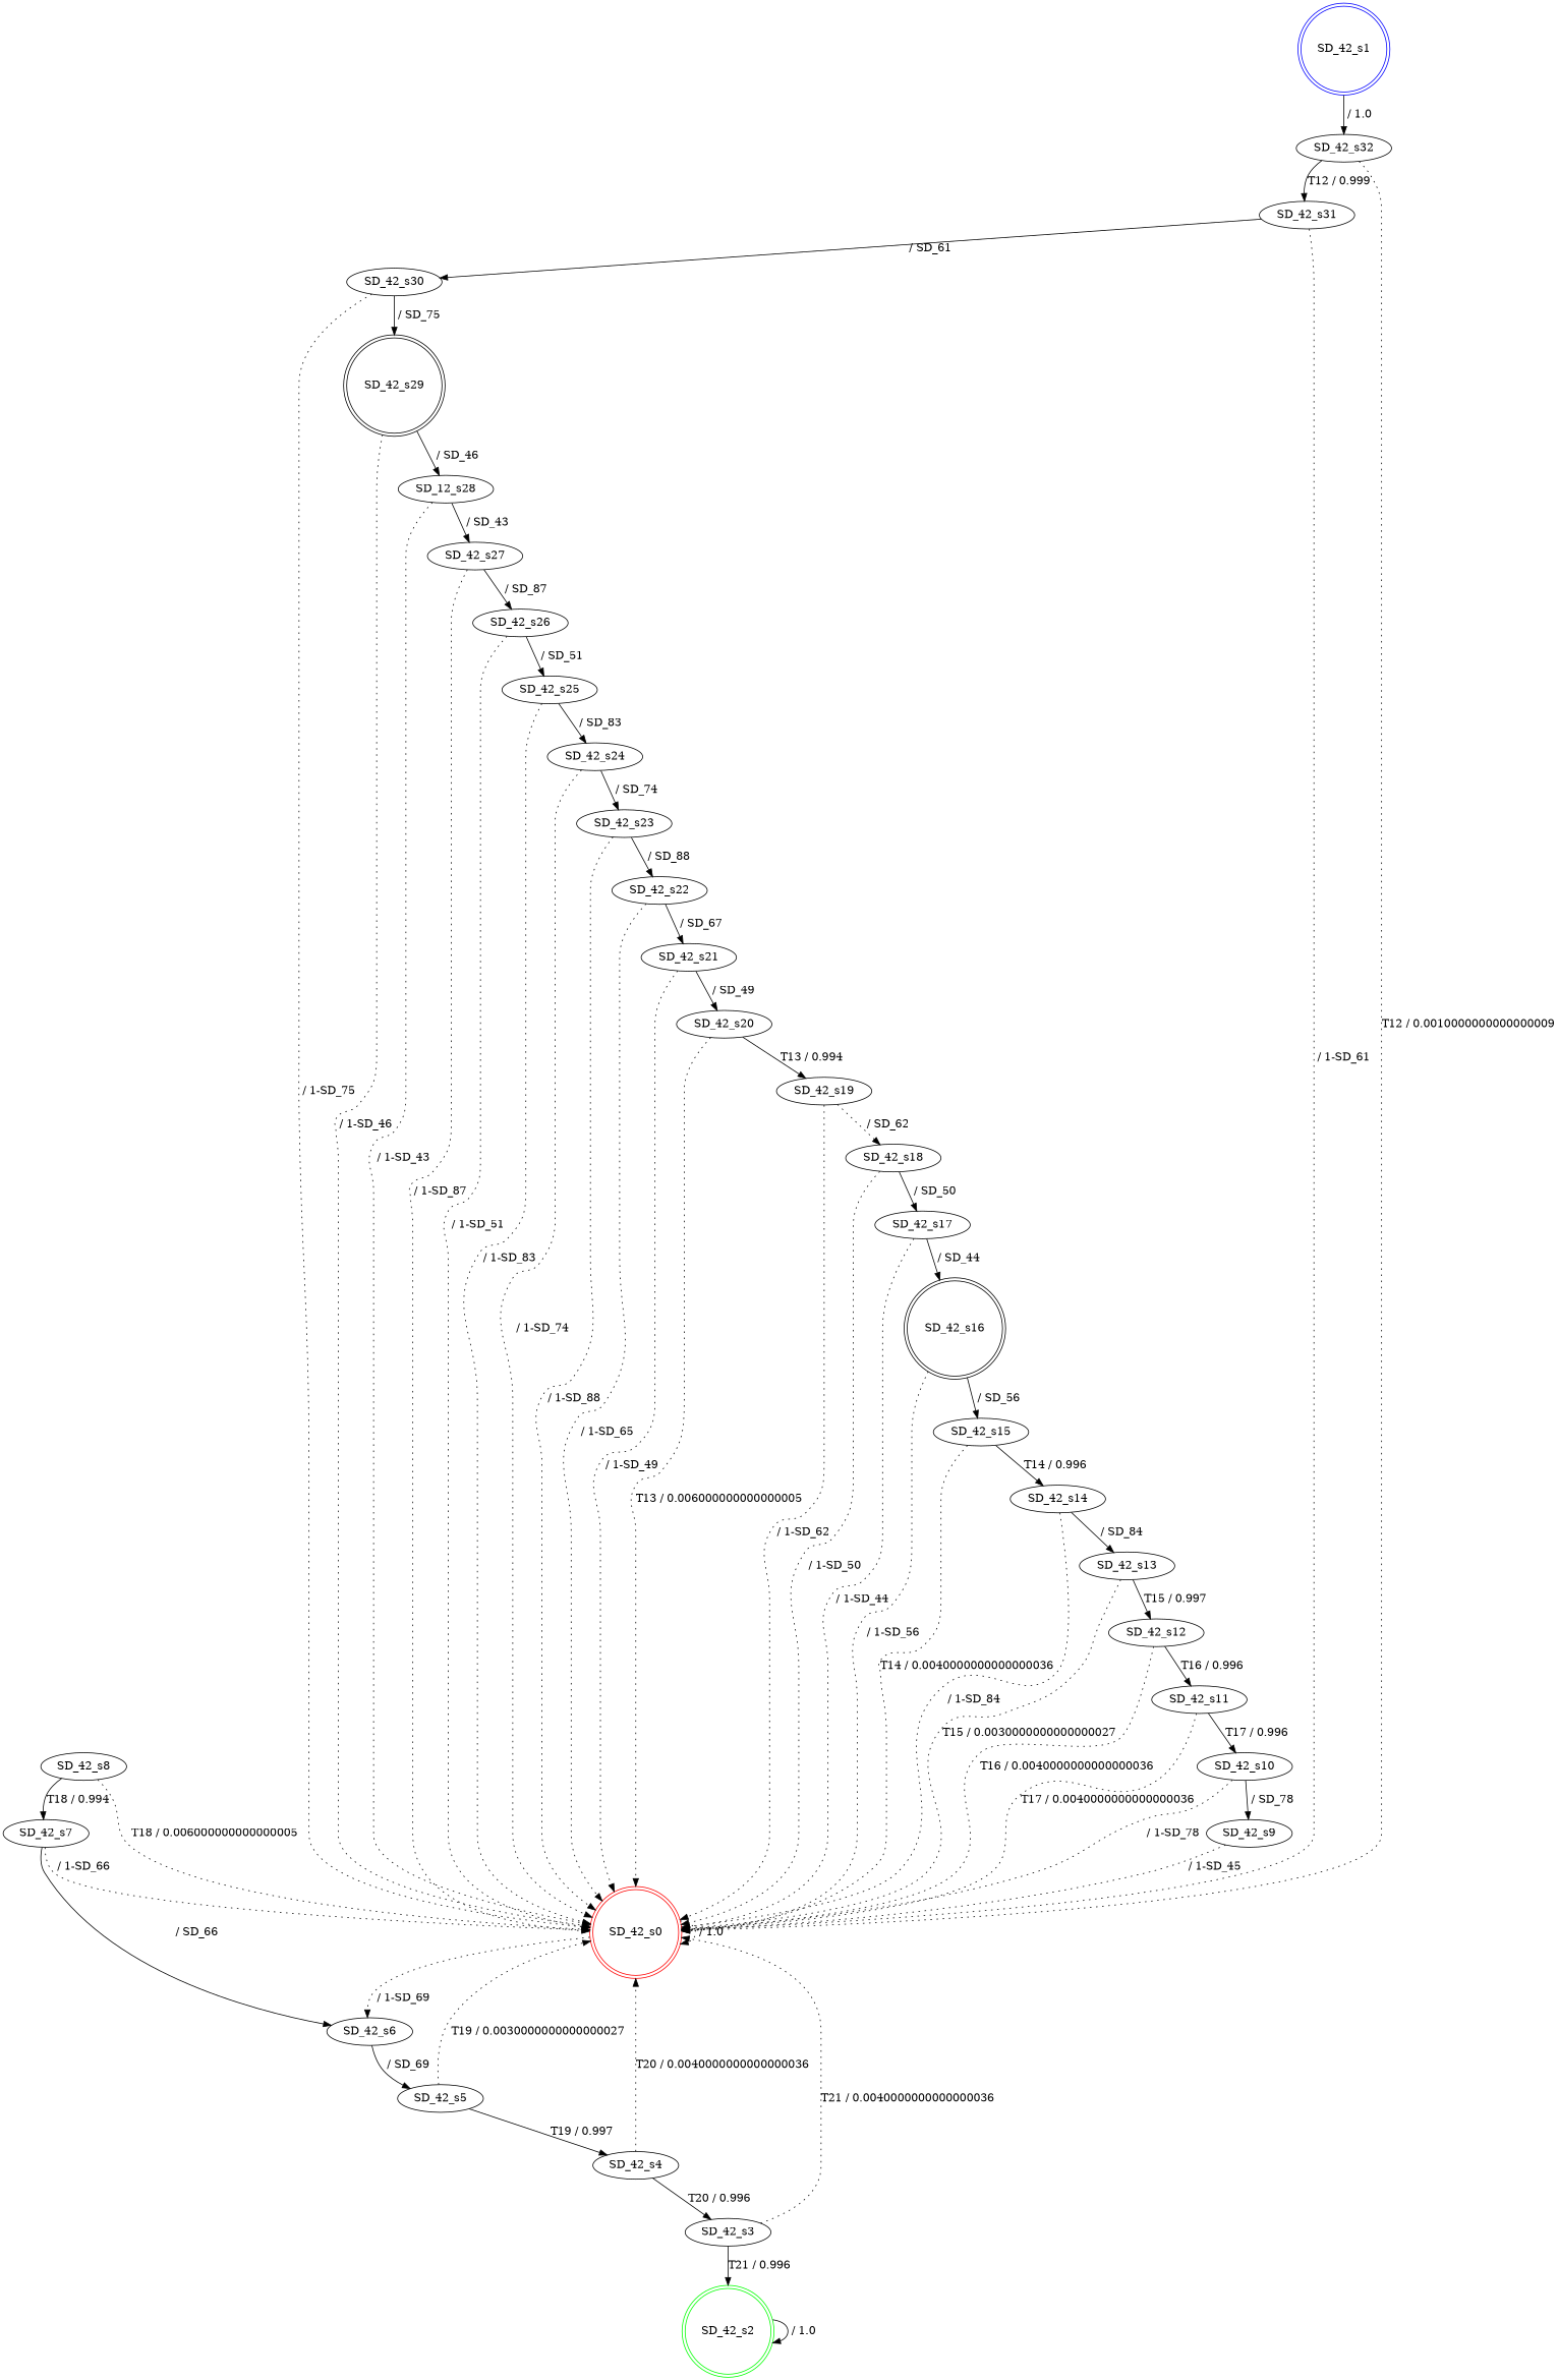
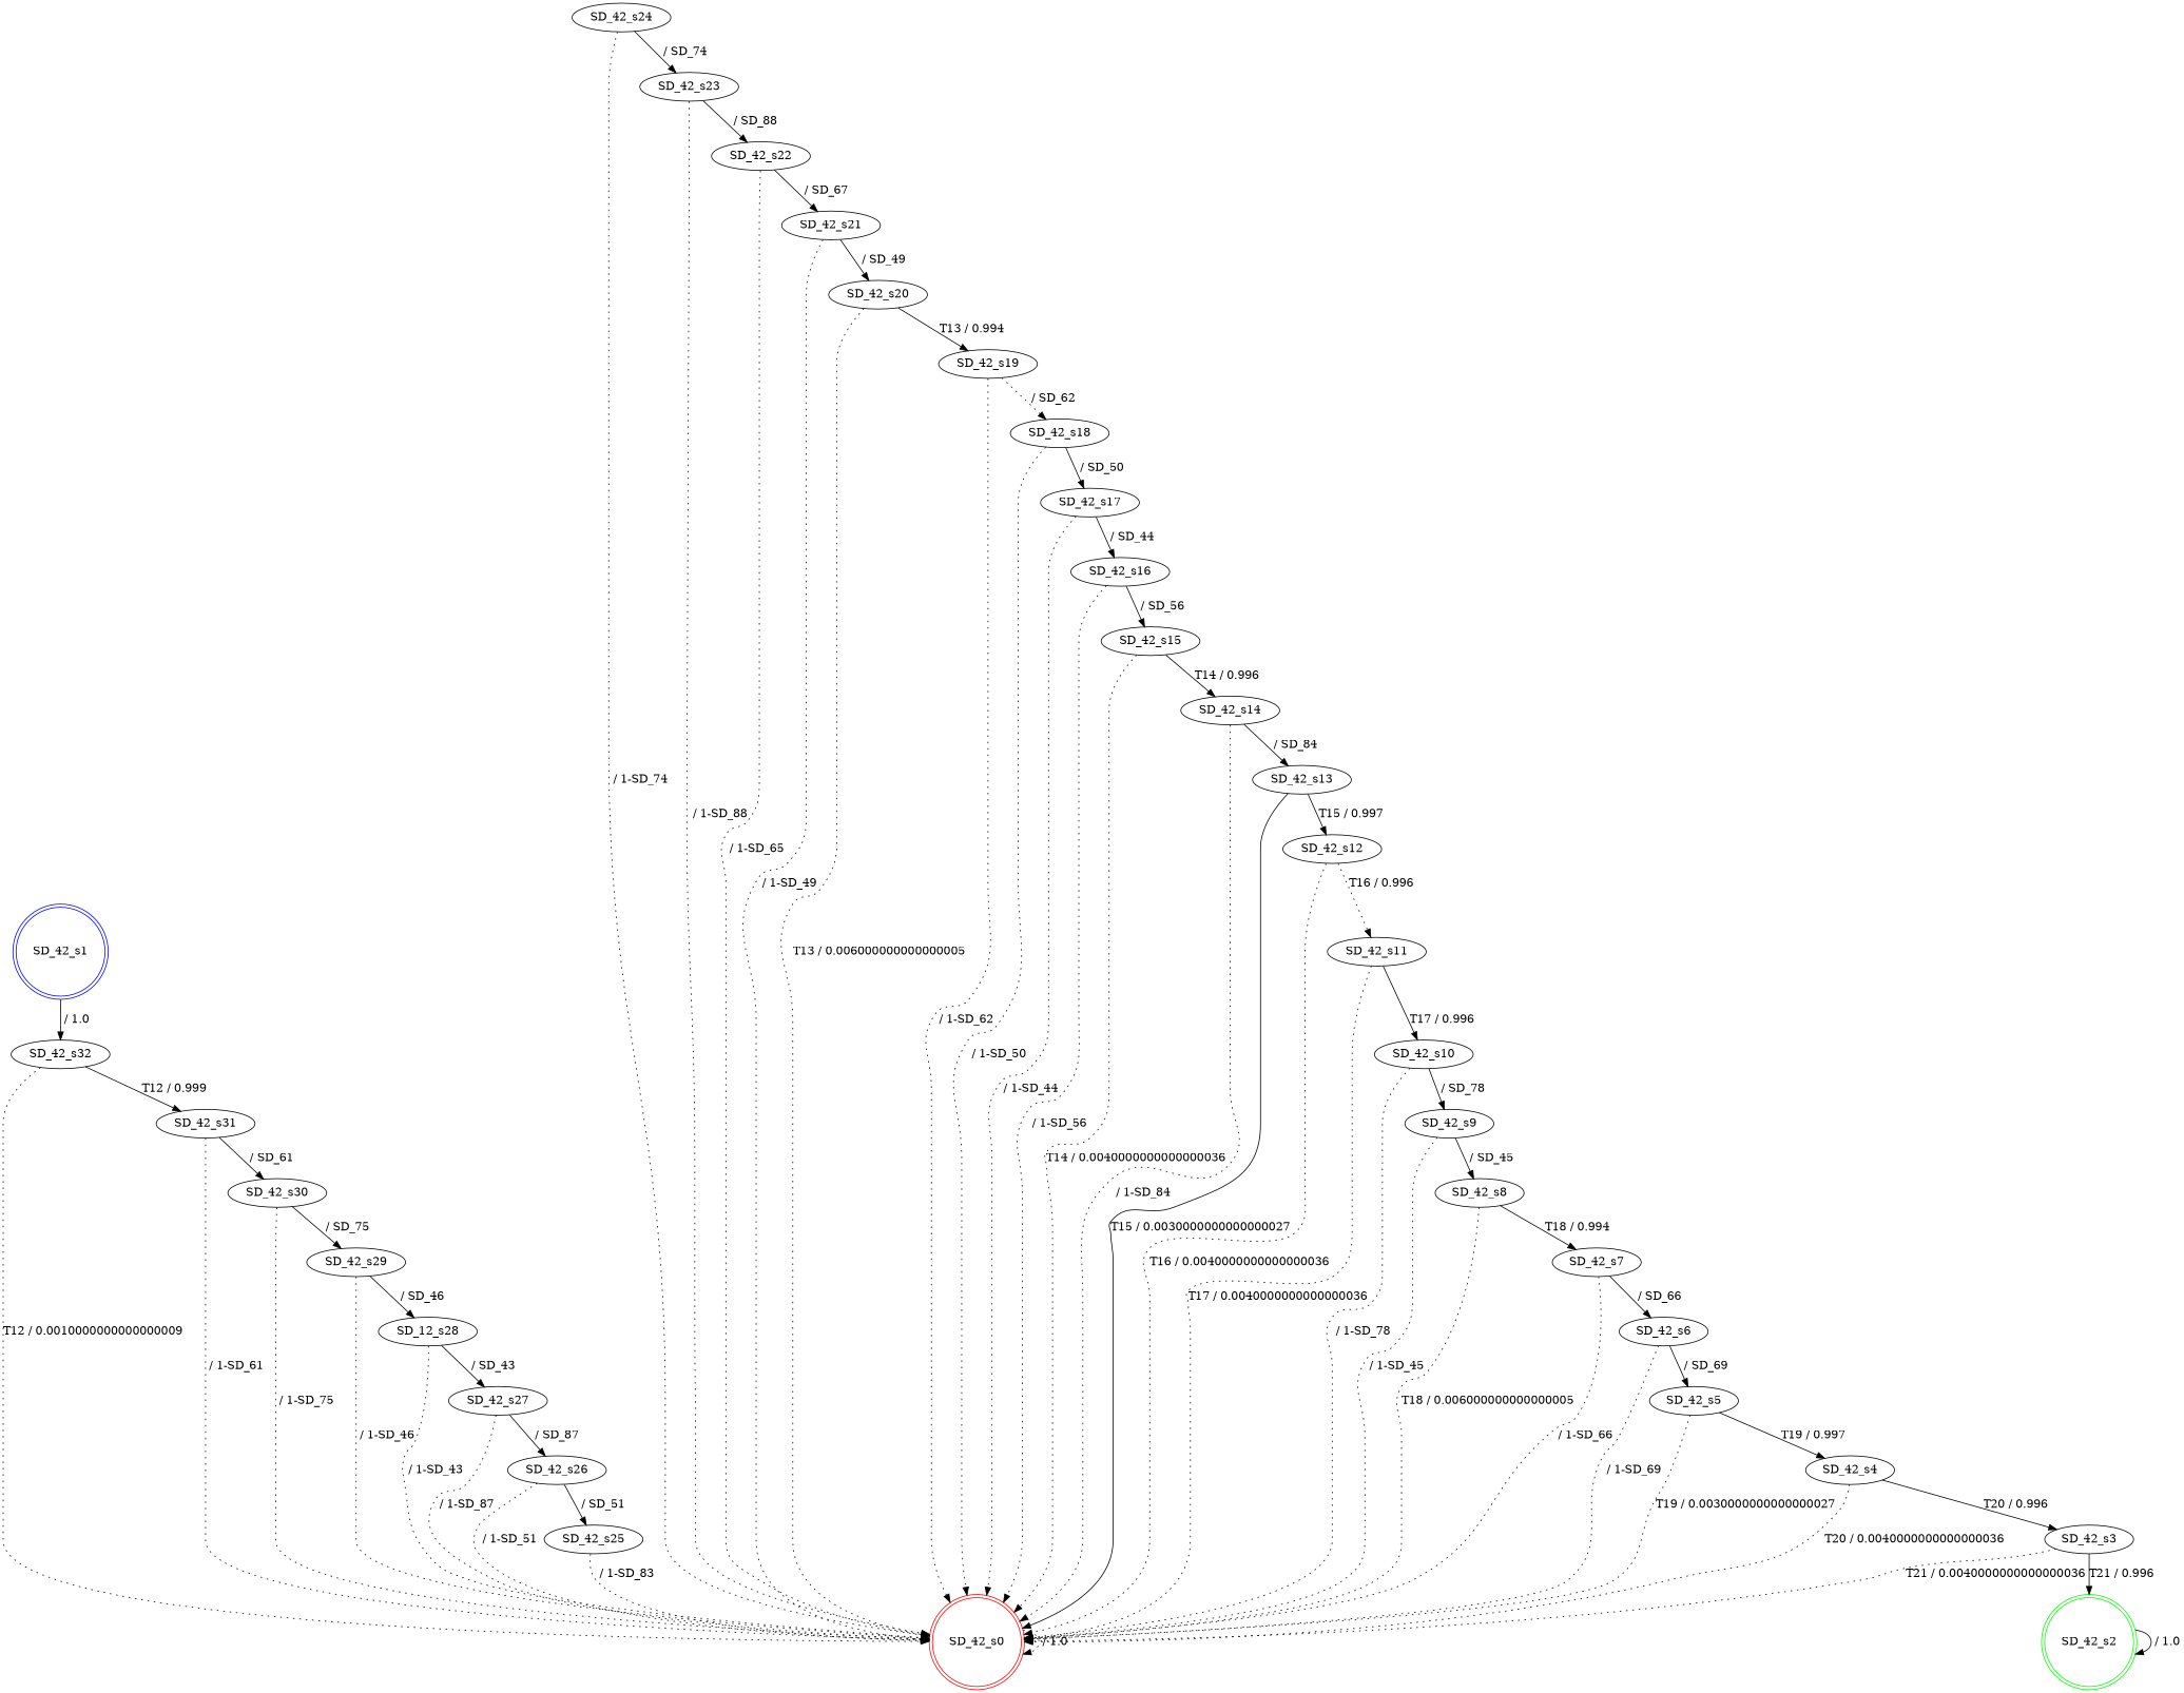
  digraph {
    edge [style=dotted]
    n1 [color=red label=SD_42_s0 shape=doublecircle]
    n2 [color=blue label=SD_42_s1 shape=doublecircle]
    n3 [label=SD_42_s32]
    n4 [label=SD_42_s31]
    n5 [color=green label=SD_42_s2 shape=doublecircle]
    n6 [label=SD_42_s3]
    n7 [label=SD_42_s4]
    n8 [label=SD_42_s5]
    n9 [label=SD_42_s6]
    n10 [label=SD_42_s7]
    n11 [label=SD_42_s8]
    n12 [label=SD_42_s9]
    n13 [label=SD_42_s10]
    n14 [label=SD_42_s11]
    n15 [label=SD_42_s12]
    n16 [label=SD_42_s13]
    n17 [label=SD_42_s14]
    n18 [label=SD_42_s15]
-   n19 [label=SD_42_s16 shape=doublecircle]
+   n19 [label=SD_42_s16]
    n20 [label=SD_42_s17]
    n21 [label=SD_42_s18]
    n22 [label=SD_42_s19]
    n23 [label=SD_42_s20]
    n24 [label=SD_42_s21]
    n25 [label=SD_42_s22]
    n26 [label=SD_42_s23]
    n27 [label=SD_42_s24]
    n28 [label=SD_42_s25]
    n29 [label=SD_42_s26]
    n30 [label=SD_42_s27]
    n31 [label=SD_12_s28]
-   n32 [label=SD_42_s29 shape=doublecircle]
+   n32 [label=SD_42_s29]
    n33 [label=SD_42_s30]
    n1 -> n1 [label=" / 1.0"]
    n2 -> n3 [label=" / 1.0" style=""]
    n3 -> n1 [label="T12 / 0.0010000000000000009"]
    n3 -> n4 [label="T12 / 0.999" style=""]
    n4 -> n1 [label=" / 1-SD_61"]
    n4 -> n33 [label=" / SD_61" style=""]
    n5 -> n5 [label=" / 1.0" style=""]
    n6 -> n1 [label="T21 / 0.0040000000000000036"]
    n6 -> n5 [label="T21 / 0.996" style=""]
    n7 -> n1 [label="T20 / 0.0040000000000000036"]
    n7 -> n6 [label="T20 / 0.996" style=""]
    n8 -> n1 [label="T19 / 0.0030000000000000027"]
    n8 -> n7 [label="T19 / 0.997" style=""]
-   n1 -> n9 [label=" / 1-SD_69"]
+   n9 -> n1 [label=" / 1-SD_69"]
    n9 -> n8 [label=" / SD_69" style=""]
    n10 -> n1 [label=" / 1-SD_66"]
    n10 -> n9 [label=" / SD_66" style=""]
    n11 -> n1 [label="T18 / 0.006000000000000005"]
    n11 -> n10 [label="T18 / 0.994" style=""]
    n12 -> n1 [label=" / 1-SD_45"]
+   n12 -> n11 [label=" / SD_45" style=""]
    n13 -> n1 [label=" / 1-SD_78"]
    n13 -> n12 [label=" / SD_78" style=""]
    n14 -> n1 [label="T17 / 0.0040000000000000036"]
    n14 -> n13 [label="T17 / 0.996" style=""]
    n15 -> n1 [label="T16 / 0.0040000000000000036"]
-   n15 -> n14 [label="T16 / 0.996" style=""]
-   n16 -> n1 [label="T15 / 0.0030000000000000027"]
+   n15 -> n14 [label="T16 / 0.996"]
+   n16 -> n1 [label="T15 / 0.0030000000000000027" style=solid]
    n16 -> n15 [label="T15 / 0.997" style=""]
    n17 -> n1 [label=" / 1-SD_84"]
    n17 -> n16 [label=" / SD_84" style=""]
    n18 -> n1 [label="T14 / 0.0040000000000000036"]
    n18 -> n17 [label="T14 / 0.996" style=""]
    n19 -> n1 [label=" / 1-SD_56"]
    n19 -> n18 [label=" / SD_56" style=""]
    n20 -> n1 [label=" / 1-SD_44"]
    n20 -> n19 [label=" / SD_44" style=""]
    n21 -> n1 [label=" / 1-SD_50"]
    n21 -> n20 [label=" / SD_50" style=""]
    n22 -> n1 [label=" / 1-SD_62"]
    n22 -> n21 [label=" / SD_62"]
    n23 -> n1 [label="T13 / 0.006000000000000005"]
    n23 -> n22 [label="T13 / 0.994" style=""]
    n24 -> n1 [label=" / 1-SD_49"]
    n24 -> n23 [label=" / SD_49" style=""]
    n25 -> n1 [label=" / 1-SD_65"]
    n25 -> n24 [label=" / SD_67" style=""]
    n26 -> n1 [label=" / 1-SD_88"]
    n26 -> n25 [label=" / SD_88" style=""]
    n27 -> n1 [label=" / 1-SD_74"]
    n27 -> n26 [label=" / SD_74" style=""]
    n28 -> n1 [label=" / 1-SD_83"]
-   n28 -> n27 [label=" / SD_83" style=""]
    n29 -> n1 [label=" / 1-SD_51"]
    n29 -> n28 [label=" / SD_51" style=""]
    n30 -> n1 [label=" / 1-SD_87"]
    n30 -> n29 [label=" / SD_87" style=""]
    n31 -> n1 [label=" / 1-SD_43"]
    n31 -> n30 [label=" / SD_43" style=""]
    n32 -> n1 [label=" / 1-SD_46"]
    n32 -> n31 [label=" / SD_46" style=""]
    n33 -> n1 [label=" / 1-SD_75"]
    n33 -> n32 [label=" / SD_75" style=""]
  }
